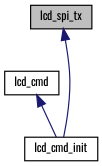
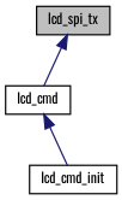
  digraph {
    fontname=Oswald
    rankdir=TB
    node [color=black fillcolor=white fontname=Oswald fontsize=10 shape=record style=filled]
    edge [color=midnightblue dir=back fontname=Oswald fontsize=10 labelfontname=FreeSans labelfontsize=10 style=solid]
    n1 [fillcolor=grey75 fontcolor=black height=0.2 label=lcd_spi_tx width=0.4]
    n2 [height=0.2 label=lcd_cmd width=0.4]
    n3 [height=0.2 label=lcd_cmd_init width=0.4]
-   n1 -> n3
+   n1 -> n2
    n2 -> n3
  }
